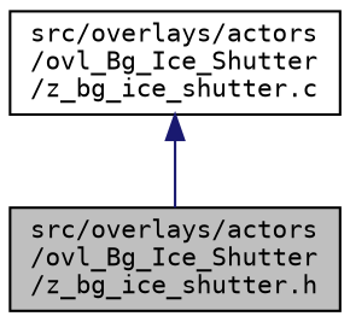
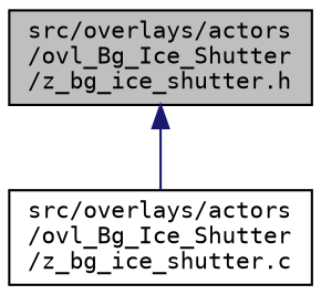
  digraph {
    fontname="DejaVu Sans Mono"
    node [color=black fontname="DejaVu Sans Mono" fontsize=10 shape=record style=filled]
    n1 [fillcolor=grey75 fontcolor=black height=0.2 label="src/overlays/actors\l/ovl_Bg_Ice_Shutter\l/z_bg_ice_shutter.h" width=0.4]
    n2 [fillcolor=white height=0.2 label="src/overlays/actors\l/ovl_Bg_Ice_Shutter\l/z_bg_ice_shutter.c" width=0.4]
-   n2 -> n1 [color=midnightblue dir=back fontname="DejaVu Sans Mono" fontsize=10 labelfontname=Helvetica labelfontsize=10 style=solid]
+   n1 -> n2 [color=midnightblue dir=back fontname="DejaVu Sans Mono" fontsize=10 labelfontname=Helvetica labelfontsize=10 style=solid]
  }
